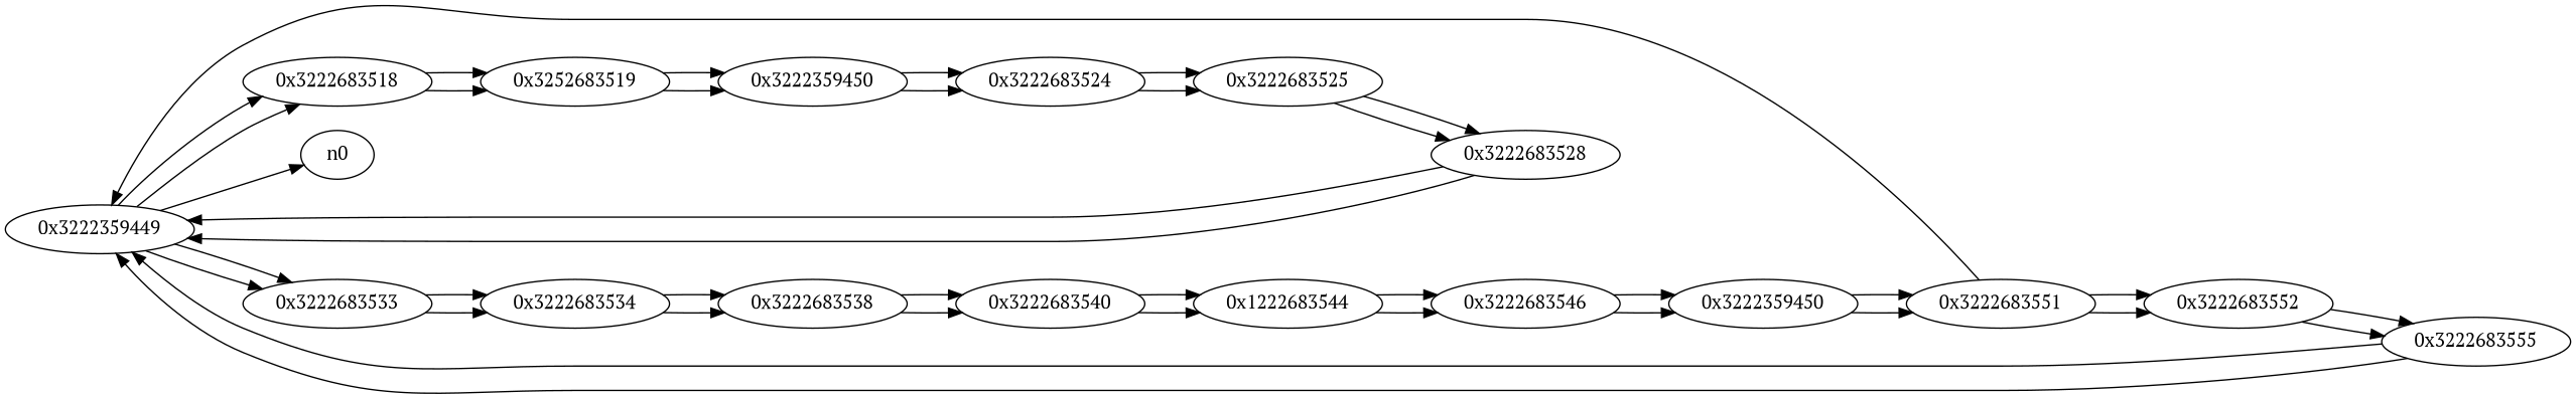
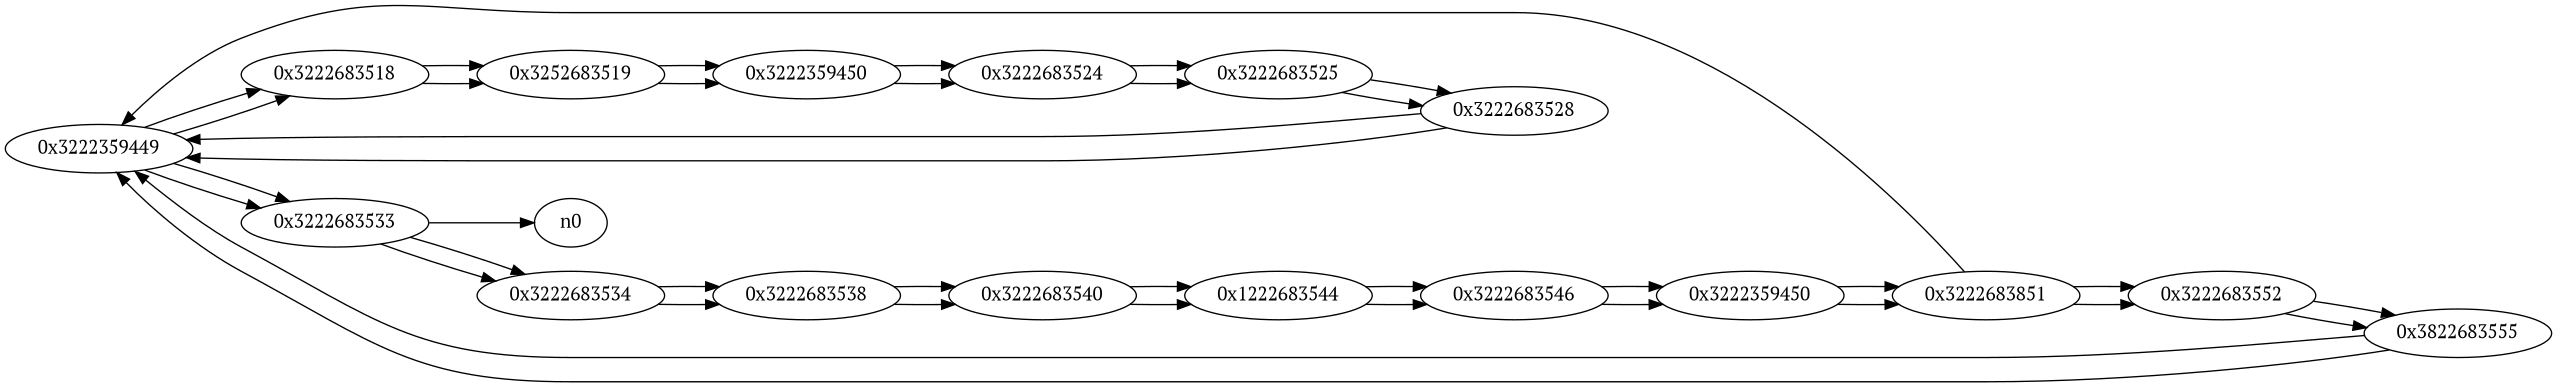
  digraph {
    fontname="PT Serif"
    rankdir=LR
    node [fontname="PT Serif"]
    edge [fontname="PT Serif"]
    n1 [label="0x3222359449"]
    n2 [label="0x3222683533"]
    n8 [label="0x3222683518"]
    n0
    n3 [label="0x3222683534"]
    n9 [label="0x3252683519"]
    n4 [label="0x3222683538"]
    n5 [label="0x3222683540"]
    n6 [label="0x1222683544"]
    n7 [label="0x3222683546"]
    n14 [label="0x3222359450"]
-   n15 [label="0x3222683551"]
+   n15 [label="0x3222683851"]
    n10 [label="0x3222359450"]
    n11 [label="0x3222683524"]
    n12 [label="0x3222683525"]
    n13 [label="0x3222683528"]
    n16 [label="0x3222683552"]
-   n17 [label="0x3222683555"]
+   n17 [label="0x3822683555"]
    n1 -> n2
    n1 -> n2
    n1 -> n8
    n1 -> n8
-   n1 -> n0
+   n2 -> n0
    n2 -> n3
    n2 -> n3
    n8 -> n9
    n8 -> n9
    n3 -> n4
    n3 -> n4
    n9 -> n10
    n9 -> n10
    n4 -> n5
    n4 -> n5
    n5 -> n6
    n5 -> n6
    n6 -> n7
    n6 -> n7
    n7 -> n14
    n7 -> n14
    n14 -> n15
    n14 -> n15
    n15 -> n1
    n15 -> n16
    n15 -> n16
    n10 -> n11
    n10 -> n11
    n11 -> n12
    n11 -> n12
    n12 -> n13
    n12 -> n13
    n13 -> n1
    n13 -> n1
    n16 -> n17
    n16 -> n17
    n17 -> n1
    n17 -> n1
  }
